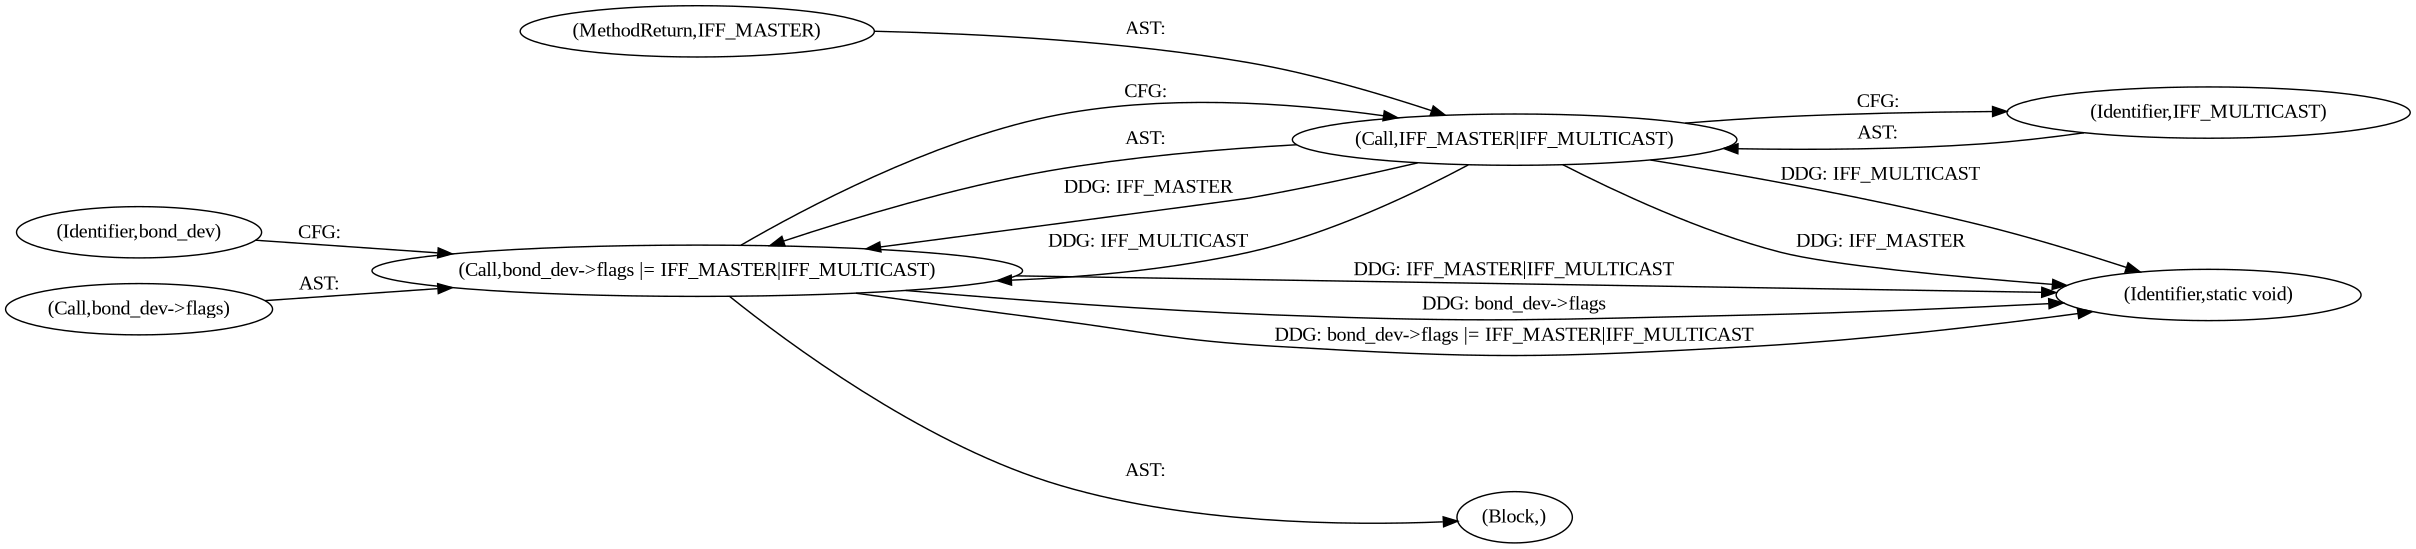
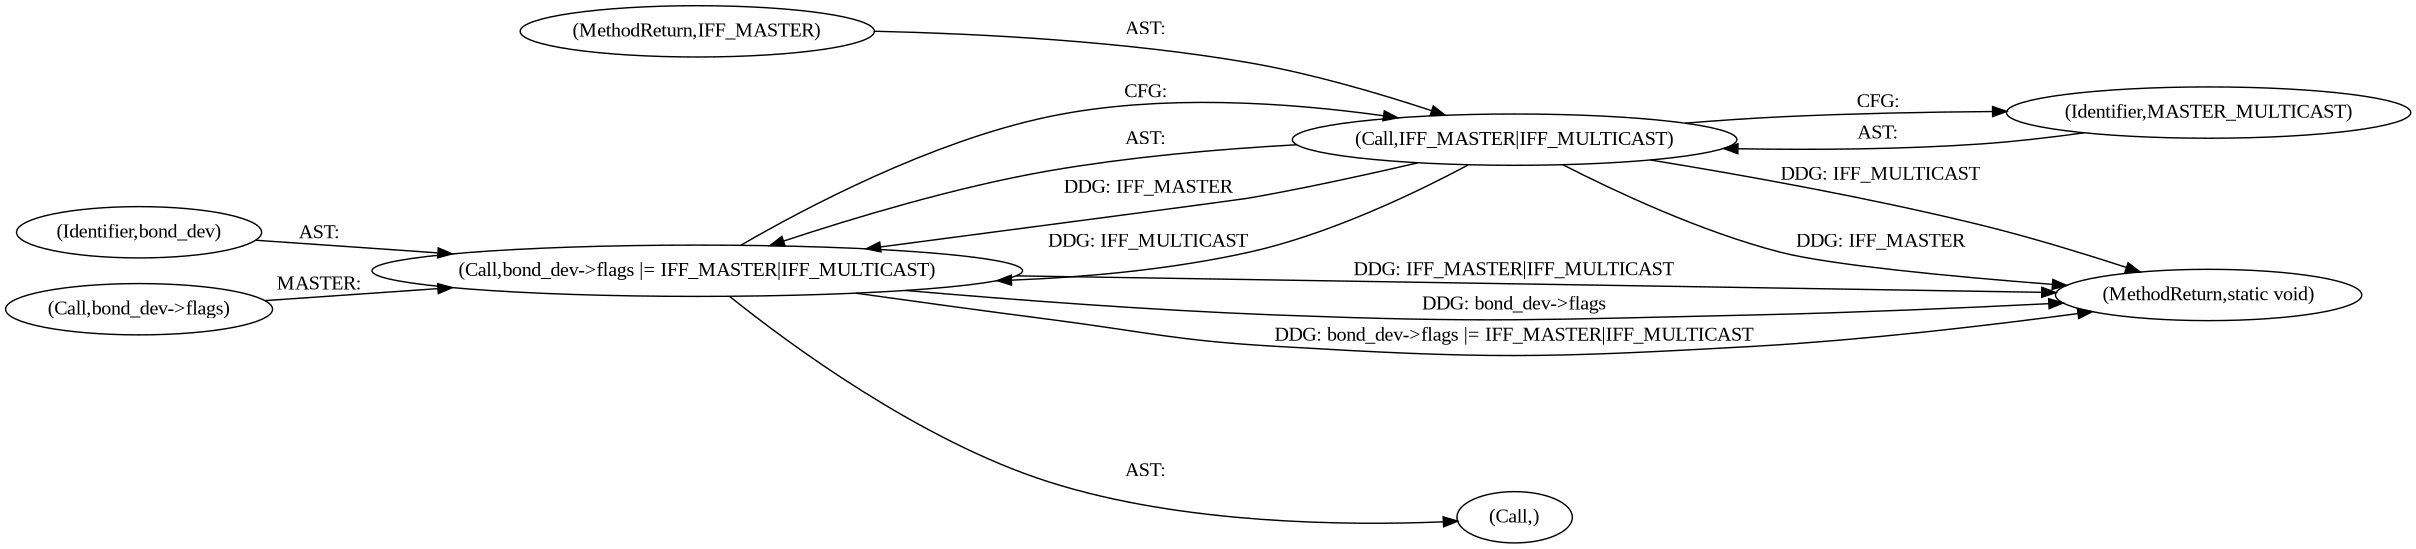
  digraph {
    fontname="Liberation Serif"
    rankdir=LR
    node [fontname="Liberation Serif"]
    edge [fontname="Liberation Serif"]
    n1 [label="(Call,bond_dev->flags |= IFF_MASTER|IFF_MULTICAST)"]
    n2 [label="(Call,IFF_MASTER|IFF_MULTICAST)"]
-   n3 [label="(Identifier,static void)"]
-   n4 [label="(Block,)"]
-   n5 [label="(Identifier,IFF_MULTICAST)"]
+   n3 [label="(MethodReturn,static void)"]
+   n4 [label="(Call,)"]
+   n5 [label="(Identifier,MASTER_MULTICAST)"]
    n6 [label="(Identifier,bond_dev)"]
    n7 [label="(MethodReturn,IFF_MASTER)"]
    n8 [label="(Call,bond_dev->flags)"]
    n1 -> n2 [label="CFG: "]
    n1 -> n3 [label="DDG: IFF_MASTER|IFF_MULTICAST"]
    n1 -> n3 [label="DDG: bond_dev->flags"]
    n1 -> n3 [label="DDG: bond_dev->flags |= IFF_MASTER|IFF_MULTICAST"]
    n1 -> n4 [label="AST: "]
    n2 -> n1 [label="AST: "]
    n2 -> n1 [label="DDG: IFF_MASTER"]
    n2 -> n1 [label="DDG: IFF_MULTICAST"]
    n2 -> n3 [label="DDG: IFF_MULTICAST"]
    n2 -> n3 [label="DDG: IFF_MASTER"]
    n2 -> n5 [label="CFG: "]
    n5 -> n2 [label="AST: "]
-   n6 -> n1 [label="CFG: "]
+   n6 -> n1 [label="AST: "]
    n7 -> n2 [label="AST: "]
-   n8 -> n1 [label="AST: "]
+   n8 -> n1 [label="MASTER: "]
  }
